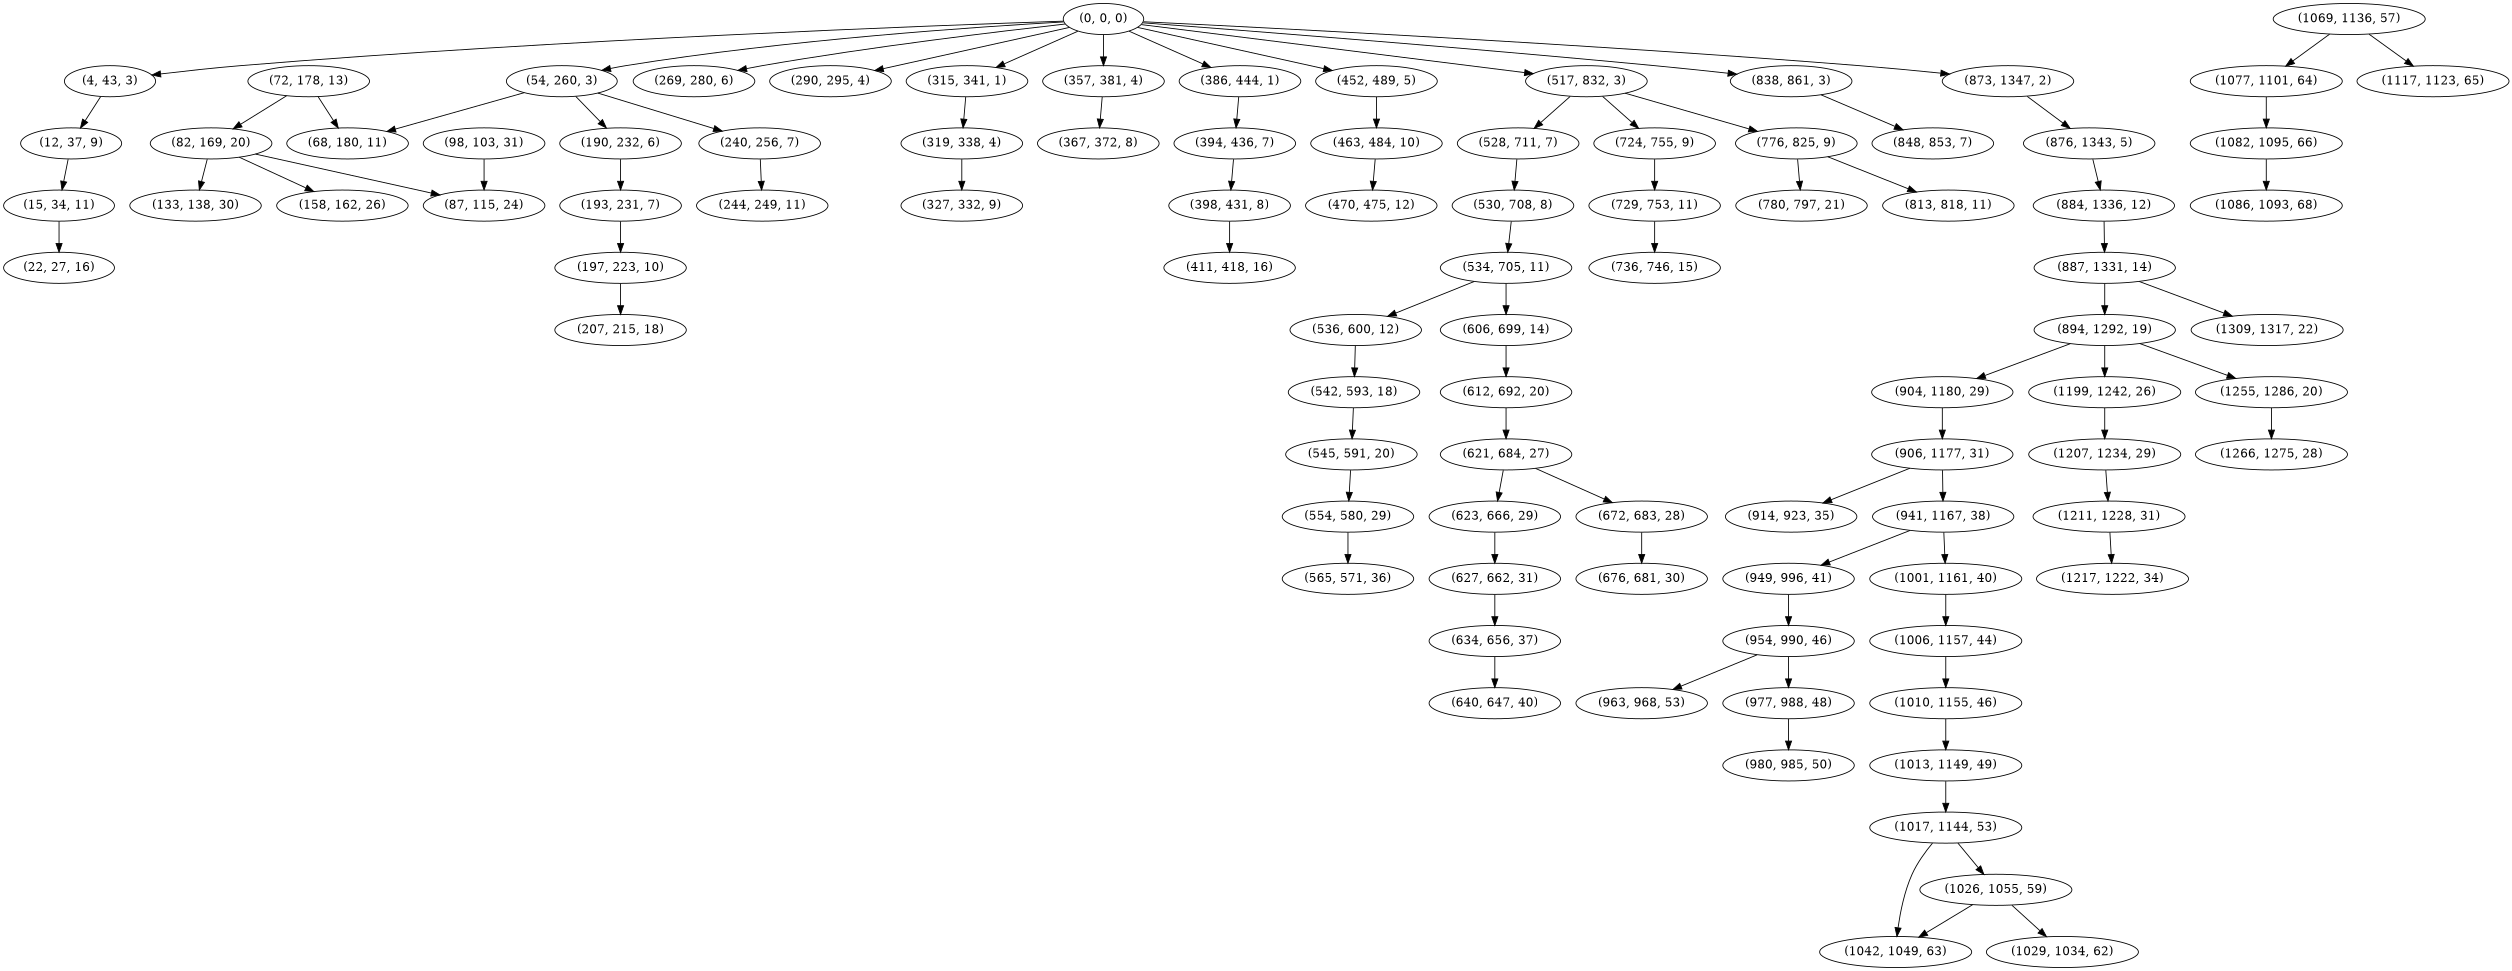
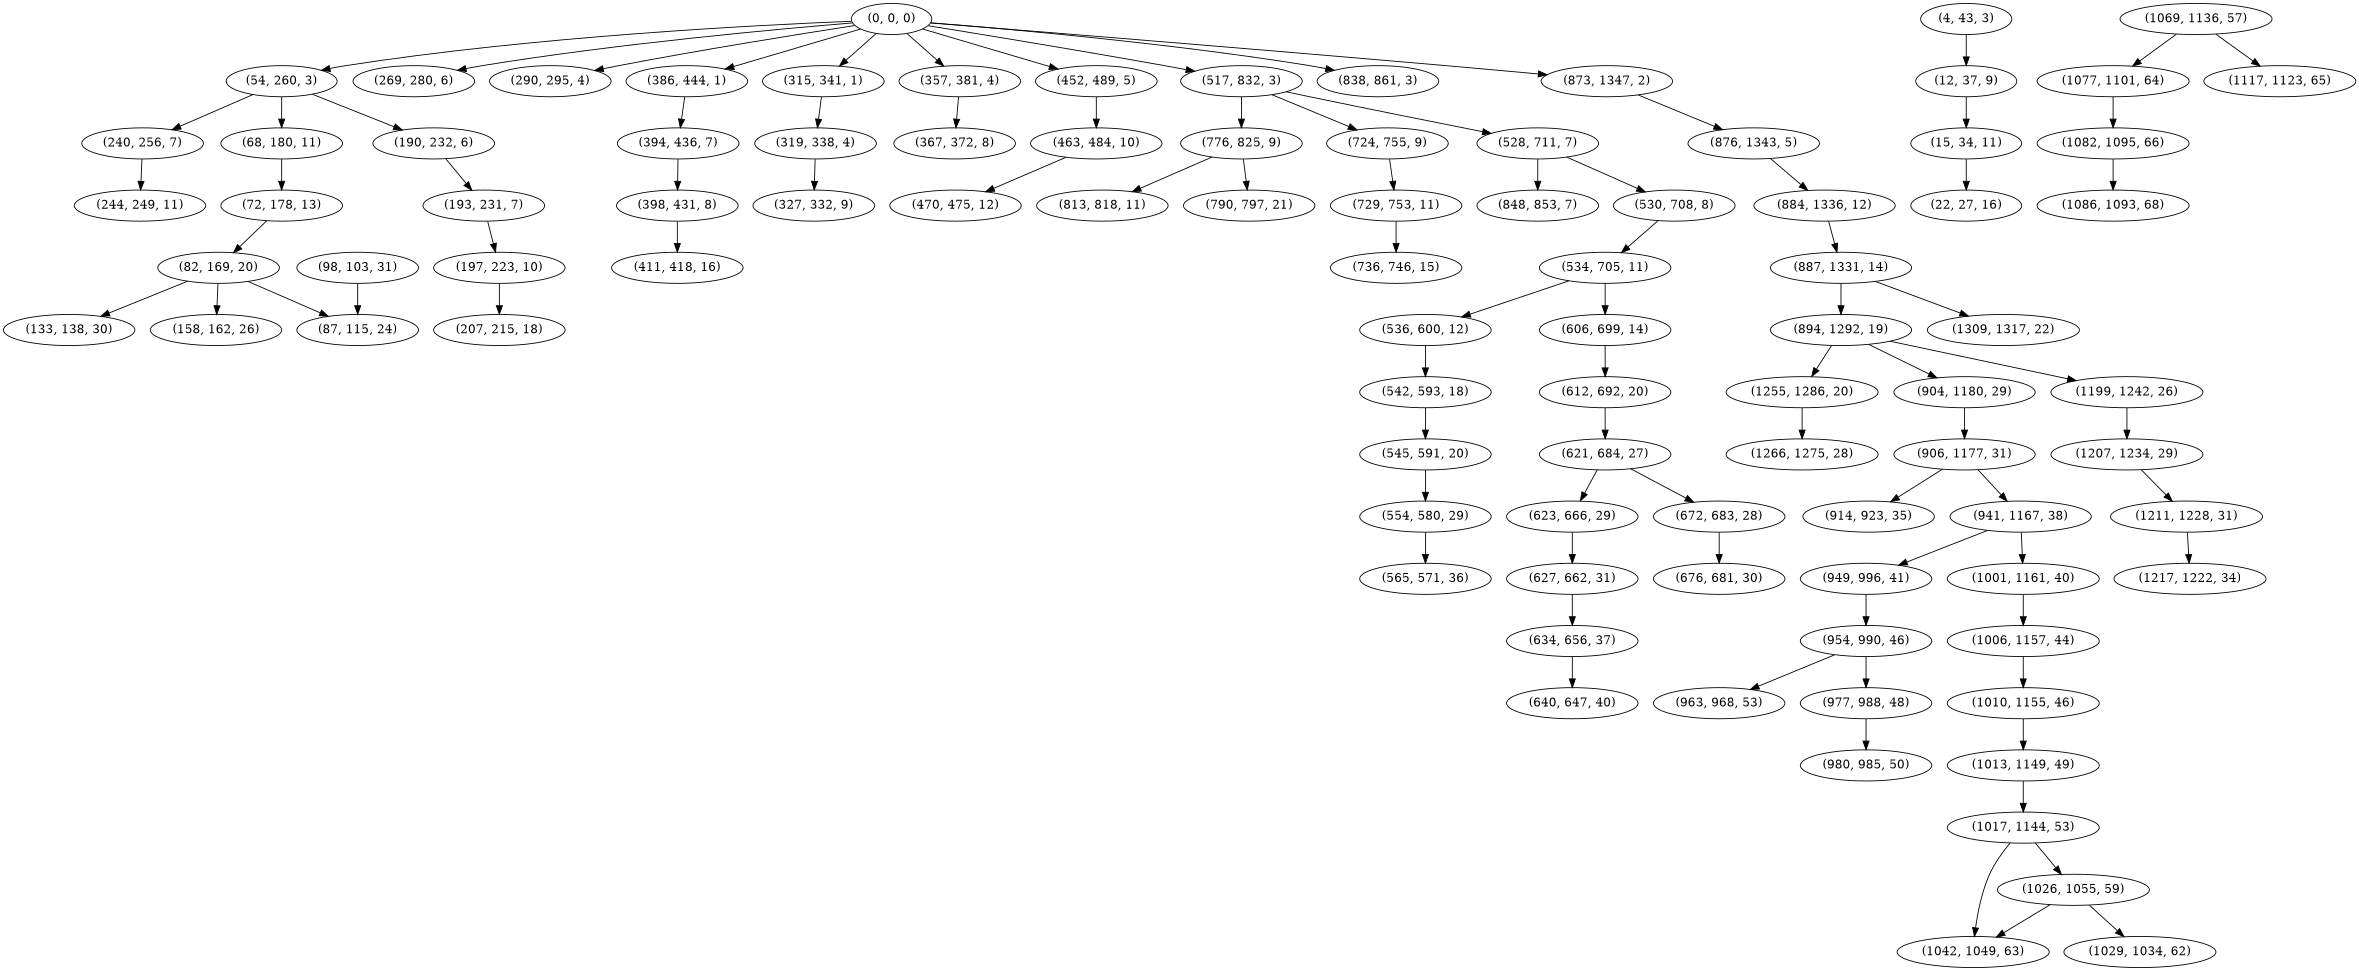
  digraph {
    "(0, 0, 0)"
    "(4, 43, 3)"
    "(54, 260, 3)"
    "(269, 280, 6)"
    "(290, 295, 4)"
    "(315, 341, 1)"
    "(357, 381, 4)"
    "(386, 444, 1)"
    "(452, 489, 5)"
    "(517, 832, 3)"
    "(838, 861, 3)"
    "(873, 1347, 2)"
    "(12, 37, 9)"
    "(68, 180, 11)"
    "(190, 232, 6)"
    "(240, 256, 7)"
    "(319, 338, 4)"
    "(367, 372, 8)"
    "(394, 436, 7)"
    "(463, 484, 10)"
    "(528, 711, 7)"
    "(724, 755, 9)"
    "(776, 825, 9)"
    "(848, 853, 7)"
    "(876, 1343, 5)"
    "(15, 34, 11)"
    "(22, 27, 16)"
    "(72, 178, 13)"
    "(193, 231, 7)"
    "(244, 249, 11)"
    "(82, 169, 20)"
    "(87, 115, 24)"
    "(133, 138, 30)"
    "(158, 162, 26)"
    "(98, 103, 31)"
    "(197, 223, 10)"
    "(207, 215, 18)"
    "(327, 332, 9)"
    "(398, 431, 8)"
    "(411, 418, 16)"
    "(470, 475, 12)"
    "(530, 708, 8)"
    "(729, 753, 11)"
-   "(790, 797, 21)" [label="(780, 797, 21)"]
+   "(790, 797, 21)"
    "(813, 818, 11)"
    "(534, 705, 11)"
    "(536, 600, 12)"
    "(606, 699, 14)"
    "(542, 593, 18)"
    "(612, 692, 20)"
    "(545, 591, 20)"
    "(554, 580, 29)"
    "(565, 571, 36)"
    "(621, 684, 27)"
    "(623, 666, 29)"
    "(672, 683, 28)"
    "(627, 662, 31)"
    "(676, 681, 30)"
    "(634, 656, 37)"
    "(640, 647, 40)"
    "(736, 746, 15)"
    "(884, 1336, 12)"
    "(887, 1331, 14)"
    "(894, 1292, 19)"
    "(1309, 1317, 22)"
    "(904, 1180, 29)"
    "(1199, 1242, 26)"
    "(1255, 1286, 20)"
    "(906, 1177, 31)"
    "(1207, 1234, 29)"
    "(1266, 1275, 28)"
    "(914, 923, 35)"
    "(941, 1167, 38)"
    "(949, 996, 41)"
    "(1001, 1161, 40)"
    "(954, 990, 46)"
    "(1006, 1157, 44)"
    "(963, 968, 53)"
    "(977, 988, 48)"
    "(980, 985, 50)"
    "(1010, 1155, 46)"
    "(1013, 1149, 49)"
    "(1017, 1144, 53)"
    "(1026, 1055, 59)"
    "(1042, 1049, 63)"
    "(1029, 1034, 62)"
    "(1069, 1136, 57)"
    "(1077, 1101, 64)"
    "(1117, 1123, 65)"
    "(1082, 1095, 66)"
    "(1086, 1093, 68)"
    "(1211, 1228, 31)"
    "(1217, 1222, 34)"
-   "(0, 0, 0)" -> "(4, 43, 3)"
    "(0, 0, 0)" -> "(54, 260, 3)"
    "(0, 0, 0)" -> "(269, 280, 6)"
    "(0, 0, 0)" -> "(290, 295, 4)"
    "(0, 0, 0)" -> "(315, 341, 1)"
    "(0, 0, 0)" -> "(357, 381, 4)"
    "(0, 0, 0)" -> "(386, 444, 1)"
    "(0, 0, 0)" -> "(452, 489, 5)"
    "(0, 0, 0)" -> "(517, 832, 3)"
    "(0, 0, 0)" -> "(838, 861, 3)"
    "(0, 0, 0)" -> "(873, 1347, 2)"
    "(4, 43, 3)" -> "(12, 37, 9)"
    "(54, 260, 3)" -> "(68, 180, 11)"
    "(54, 260, 3)" -> "(190, 232, 6)"
    "(54, 260, 3)" -> "(240, 256, 7)"
    "(315, 341, 1)" -> "(319, 338, 4)"
    "(357, 381, 4)" -> "(367, 372, 8)"
    "(386, 444, 1)" -> "(394, 436, 7)"
    "(452, 489, 5)" -> "(463, 484, 10)"
    "(517, 832, 3)" -> "(528, 711, 7)"
    "(517, 832, 3)" -> "(724, 755, 9)"
    "(517, 832, 3)" -> "(776, 825, 9)"
-   "(838, 861, 3)" -> "(848, 853, 7)"
+   "(528, 711, 7)" -> "(848, 853, 7)"
    "(873, 1347, 2)" -> "(876, 1343, 5)"
    "(12, 37, 9)" -> "(15, 34, 11)"
-   "(72, 178, 13)" -> "(68, 180, 11)"
+   "(68, 180, 11)" -> "(72, 178, 13)"
    "(190, 232, 6)" -> "(193, 231, 7)"
    "(240, 256, 7)" -> "(244, 249, 11)"
    "(319, 338, 4)" -> "(327, 332, 9)"
    "(394, 436, 7)" -> "(398, 431, 8)"
    "(463, 484, 10)" -> "(470, 475, 12)"
    "(528, 711, 7)" -> "(530, 708, 8)"
    "(724, 755, 9)" -> "(729, 753, 11)"
    "(776, 825, 9)" -> "(790, 797, 21)"
    "(776, 825, 9)" -> "(813, 818, 11)"
    "(876, 1343, 5)" -> "(884, 1336, 12)"
    "(15, 34, 11)" -> "(22, 27, 16)"
    "(72, 178, 13)" -> "(82, 169, 20)"
    "(193, 231, 7)" -> "(197, 223, 10)"
    "(82, 169, 20)" -> "(87, 115, 24)"
    "(82, 169, 20)" -> "(133, 138, 30)"
    "(82, 169, 20)" -> "(158, 162, 26)"
    "(98, 103, 31)" -> "(87, 115, 24)"
    "(197, 223, 10)" -> "(207, 215, 18)"
    "(398, 431, 8)" -> "(411, 418, 16)"
    "(530, 708, 8)" -> "(534, 705, 11)"
    "(729, 753, 11)" -> "(736, 746, 15)"
    "(534, 705, 11)" -> "(536, 600, 12)"
    "(534, 705, 11)" -> "(606, 699, 14)"
    "(536, 600, 12)" -> "(542, 593, 18)"
    "(606, 699, 14)" -> "(612, 692, 20)"
    "(542, 593, 18)" -> "(545, 591, 20)"
    "(612, 692, 20)" -> "(621, 684, 27)"
    "(545, 591, 20)" -> "(554, 580, 29)"
    "(554, 580, 29)" -> "(565, 571, 36)"
    "(621, 684, 27)" -> "(623, 666, 29)"
    "(621, 684, 27)" -> "(672, 683, 28)"
    "(623, 666, 29)" -> "(627, 662, 31)"
    "(672, 683, 28)" -> "(676, 681, 30)"
    "(627, 662, 31)" -> "(634, 656, 37)"
    "(634, 656, 37)" -> "(640, 647, 40)"
    "(884, 1336, 12)" -> "(887, 1331, 14)"
    "(887, 1331, 14)" -> "(894, 1292, 19)"
    "(887, 1331, 14)" -> "(1309, 1317, 22)"
    "(894, 1292, 19)" -> "(904, 1180, 29)"
    "(894, 1292, 19)" -> "(1199, 1242, 26)"
    "(894, 1292, 19)" -> "(1255, 1286, 20)"
    "(904, 1180, 29)" -> "(906, 1177, 31)"
    "(1199, 1242, 26)" -> "(1207, 1234, 29)"
    "(1255, 1286, 20)" -> "(1266, 1275, 28)"
    "(906, 1177, 31)" -> "(914, 923, 35)"
    "(906, 1177, 31)" -> "(941, 1167, 38)"
    "(1207, 1234, 29)" -> "(1211, 1228, 31)"
    "(941, 1167, 38)" -> "(949, 996, 41)"
    "(941, 1167, 38)" -> "(1001, 1161, 40)"
    "(949, 996, 41)" -> "(954, 990, 46)"
    "(1001, 1161, 40)" -> "(1006, 1157, 44)"
    "(954, 990, 46)" -> "(963, 968, 53)"
    "(954, 990, 46)" -> "(977, 988, 48)"
    "(1006, 1157, 44)" -> "(1010, 1155, 46)"
    "(977, 988, 48)" -> "(980, 985, 50)"
    "(1010, 1155, 46)" -> "(1013, 1149, 49)"
    "(1013, 1149, 49)" -> "(1017, 1144, 53)"
    "(1017, 1144, 53)" -> "(1026, 1055, 59)"
    "(1017, 1144, 53)" -> "(1042, 1049, 63)"
    "(1026, 1055, 59)" -> "(1042, 1049, 63)"
    "(1026, 1055, 59)" -> "(1029, 1034, 62)"
    "(1069, 1136, 57)" -> "(1077, 1101, 64)"
    "(1069, 1136, 57)" -> "(1117, 1123, 65)"
    "(1077, 1101, 64)" -> "(1082, 1095, 66)"
    "(1082, 1095, 66)" -> "(1086, 1093, 68)"
    "(1211, 1228, 31)" -> "(1217, 1222, 34)"
  }
